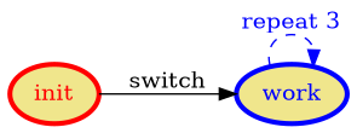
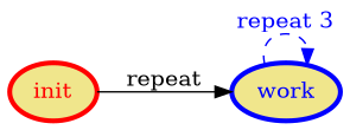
  digraph {
    rankdir=LR
    node [penwidth=3 style=filled fillcolor=khaki]
    init [color=red fontcolor=red]
    work [color=blue fontcolor=blue]
-   init -> work [color=black fontcolor=black label=switch style=solid]
+   init -> work [color=black fontcolor=black label=repeat style=solid]
    work -> work [color=blue fontcolor=blue label="repeat 3" style=dashed]
  }
